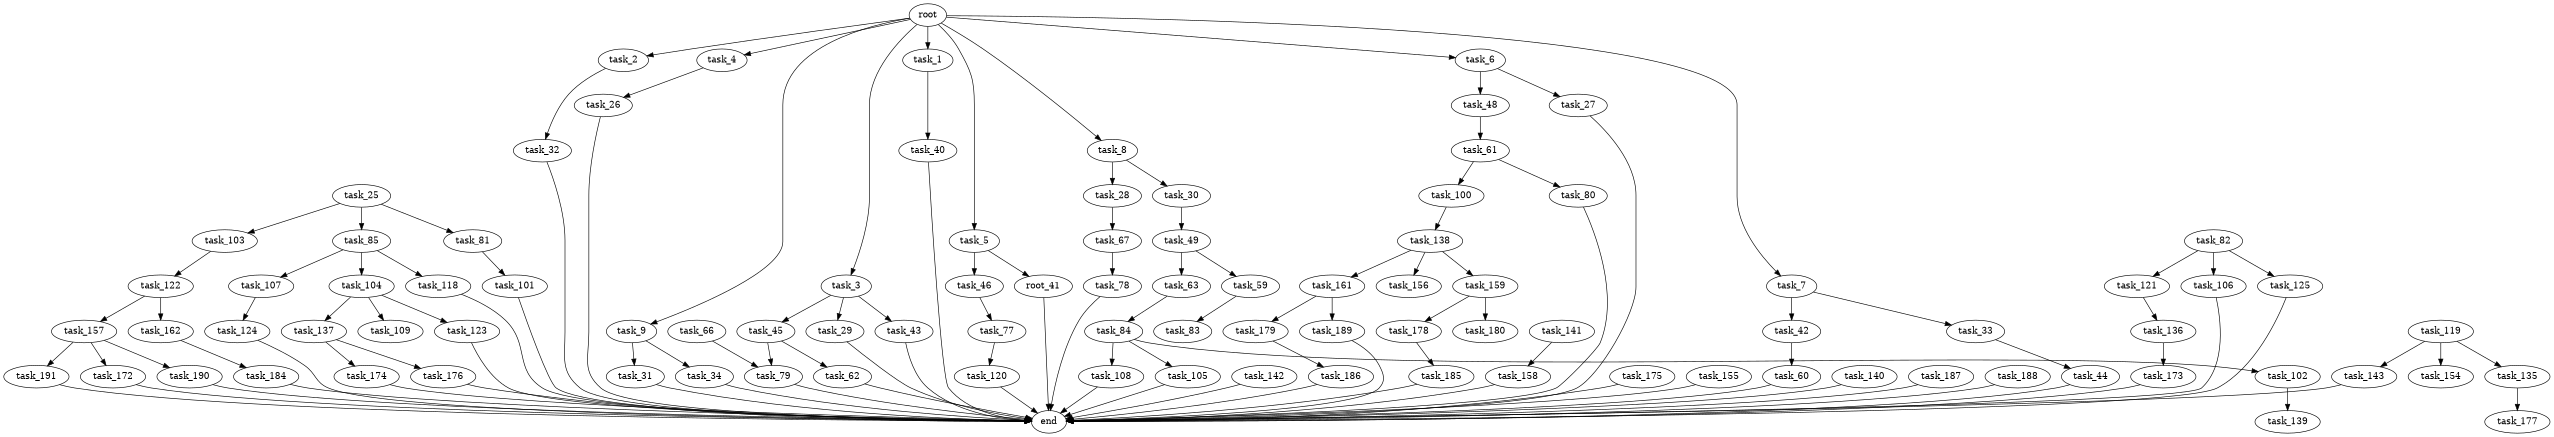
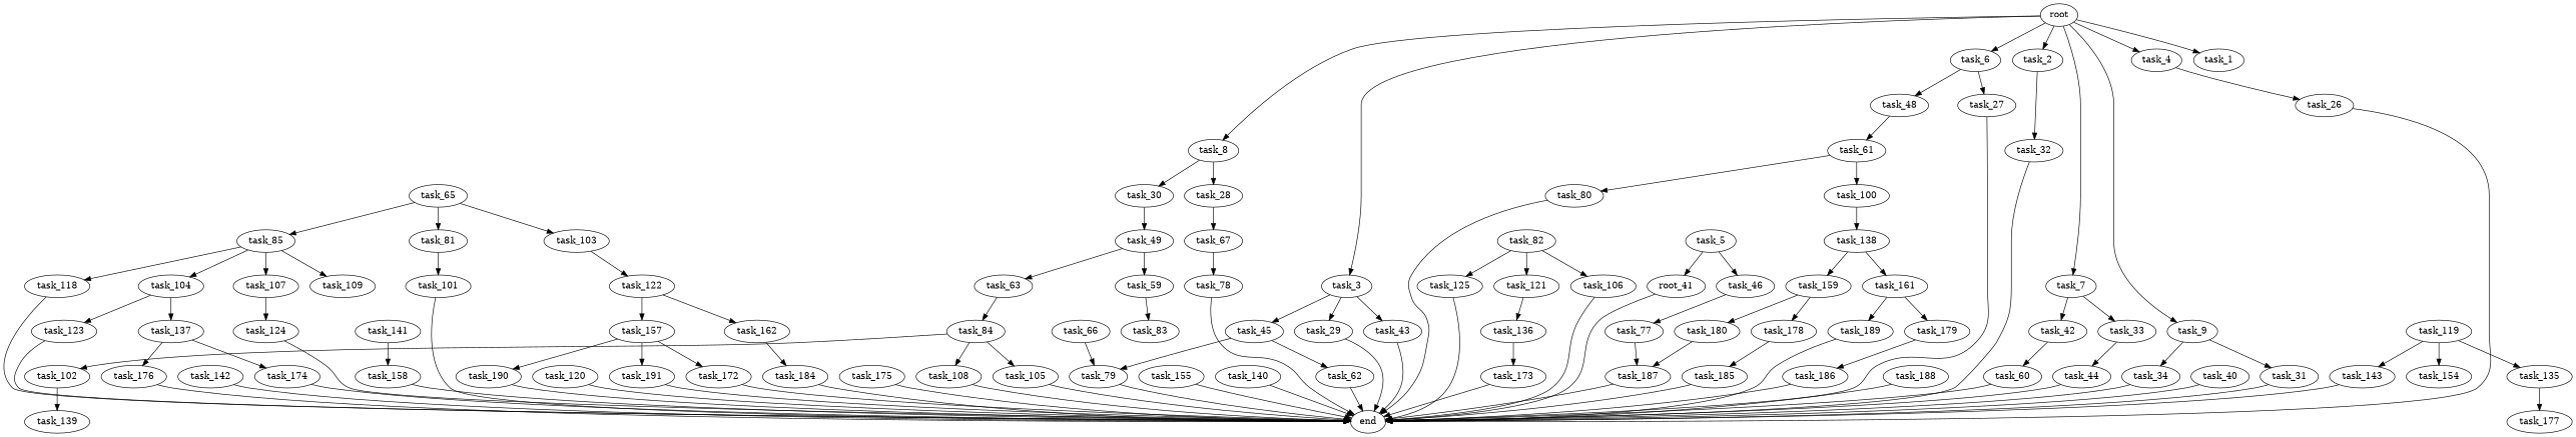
  digraph {
    task_40
    end
    task_102
    task_139
-   task_65 [label=task_25]
+   task_65
    task_81
    task_85
    task_103
    task_101
    task_118
    task_104
    task_109
    task_107
    task_122
    task_176
    task_67
    task_78
    task_142
    task_162
    task_184
    task_158
    task_105
    task_45
    task_62
    task_79
    task_66
    task_46
    task_77
    task_120
    task_179
    task_186
    task_135
    task_177
    task_82
    task_121
    task_106
    task_125
    task_136
    task_119
    task_154
    task_143
    task_175
    task_28
    task_49
    task_59
    task_63
    task_83
    task_84
    task_173
    task_157
    task_190
    task_191
    task_172
    task_155
    task_140
    task_159
    task_180
    task_178
    task_187
    task_185
    task_2
    task_32
    task_42
    task_60
    task_30
    task_31
    task_123
    task_137
    task_174
    task_33
    task_44
    n72 [label=root_41]
    task_4
    task_26
    task_43
    task_141
    task_124
    task_80
    task_138
-   task_156
    task_161
    task_189
    task_188
    task_34
    task_9
    task_3
    task_29
    task_1
    task_5
    task_108
    task_8
    task_48
    task_61
    task_100
    root
    task_6
    task_7
    task_27
    task_40 -> end
    task_102 -> task_139
    task_65 -> task_81
    task_65 -> task_85
    task_65 -> task_103
    task_81 -> task_101
    task_85 -> task_118
    task_85 -> task_104
-   task_104 -> task_109
+   task_85 -> task_109
    task_85 -> task_107
    task_103 -> task_122
    task_101 -> end
    task_118 -> end
    task_104 -> task_123
    task_104 -> task_137
    task_107 -> task_124
    task_122 -> task_162
    task_122 -> task_157
    task_176 -> end
    task_67 -> task_78
    task_78 -> end
    task_142 -> end
    task_162 -> task_184
    task_184 -> end
    task_158 -> end
    task_105 -> end
    task_45 -> task_62
    task_45 -> task_79
    task_62 -> end
    task_79 -> end
    task_66 -> task_79
    task_46 -> task_77
-   task_77 -> task_120
+   task_77 -> task_187
    task_120 -> end
    task_179 -> task_186
    task_186 -> end
    task_135 -> task_177
    task_82 -> task_121
    task_82 -> task_106
    task_82 -> task_125
    task_121 -> task_136
    task_106 -> end
    task_125 -> end
    task_136 -> task_173
    task_119 -> task_135
    task_119 -> task_154
    task_119 -> task_143
    task_143 -> end
    task_175 -> end
    task_28 -> task_67
    task_49 -> task_59
    task_49 -> task_63
    task_59 -> task_83
    task_63 -> task_84
    task_84 -> task_102
    task_84 -> task_105
    task_84 -> task_108
    task_173 -> end
    task_157 -> task_190
    task_157 -> task_191
    task_157 -> task_172
    task_190 -> end
    task_191 -> end
    task_172 -> end
    task_155 -> end
    task_140 -> end
    task_159 -> task_180
    task_159 -> task_178
+   task_180 -> task_187
    task_178 -> task_185
    task_187 -> end
    task_185 -> end
    task_2 -> task_32
    task_32 -> end
    task_42 -> task_60
    task_60 -> end
    task_30 -> task_49
    task_31 -> end
    task_123 -> end
    task_137 -> task_176
    task_137 -> task_174
    task_174 -> end
    task_33 -> task_44
    task_44 -> end
    n72 -> end
    task_4 -> task_26
    task_26 -> end
    task_43 -> end
    task_141 -> task_158
    task_124 -> end
    task_80 -> end
    task_138 -> task_159
-   task_138 -> task_156
    task_138 -> task_161
    task_161 -> task_179
    task_161 -> task_189
    task_189 -> end
    task_188 -> end
    task_34 -> end
    task_9 -> task_31
    task_9 -> task_34
    task_3 -> task_45
    task_3 -> task_43
    task_3 -> task_29
    task_29 -> end
-   task_1 -> task_40
    task_5 -> task_46
    task_5 -> n72
    task_108 -> end
    task_8 -> task_28
    task_8 -> task_30
    task_48 -> task_61
    task_61 -> task_80
    task_61 -> task_100
    task_100 -> task_138
    root -> task_2
    root -> task_4
    root -> task_9
    root -> task_3
    root -> task_1
-   root -> task_5
    root -> task_8
    root -> task_6
    root -> task_7
    task_6 -> task_48
    task_6 -> task_27
    task_7 -> task_42
    task_7 -> task_33
    task_27 -> end
  }
